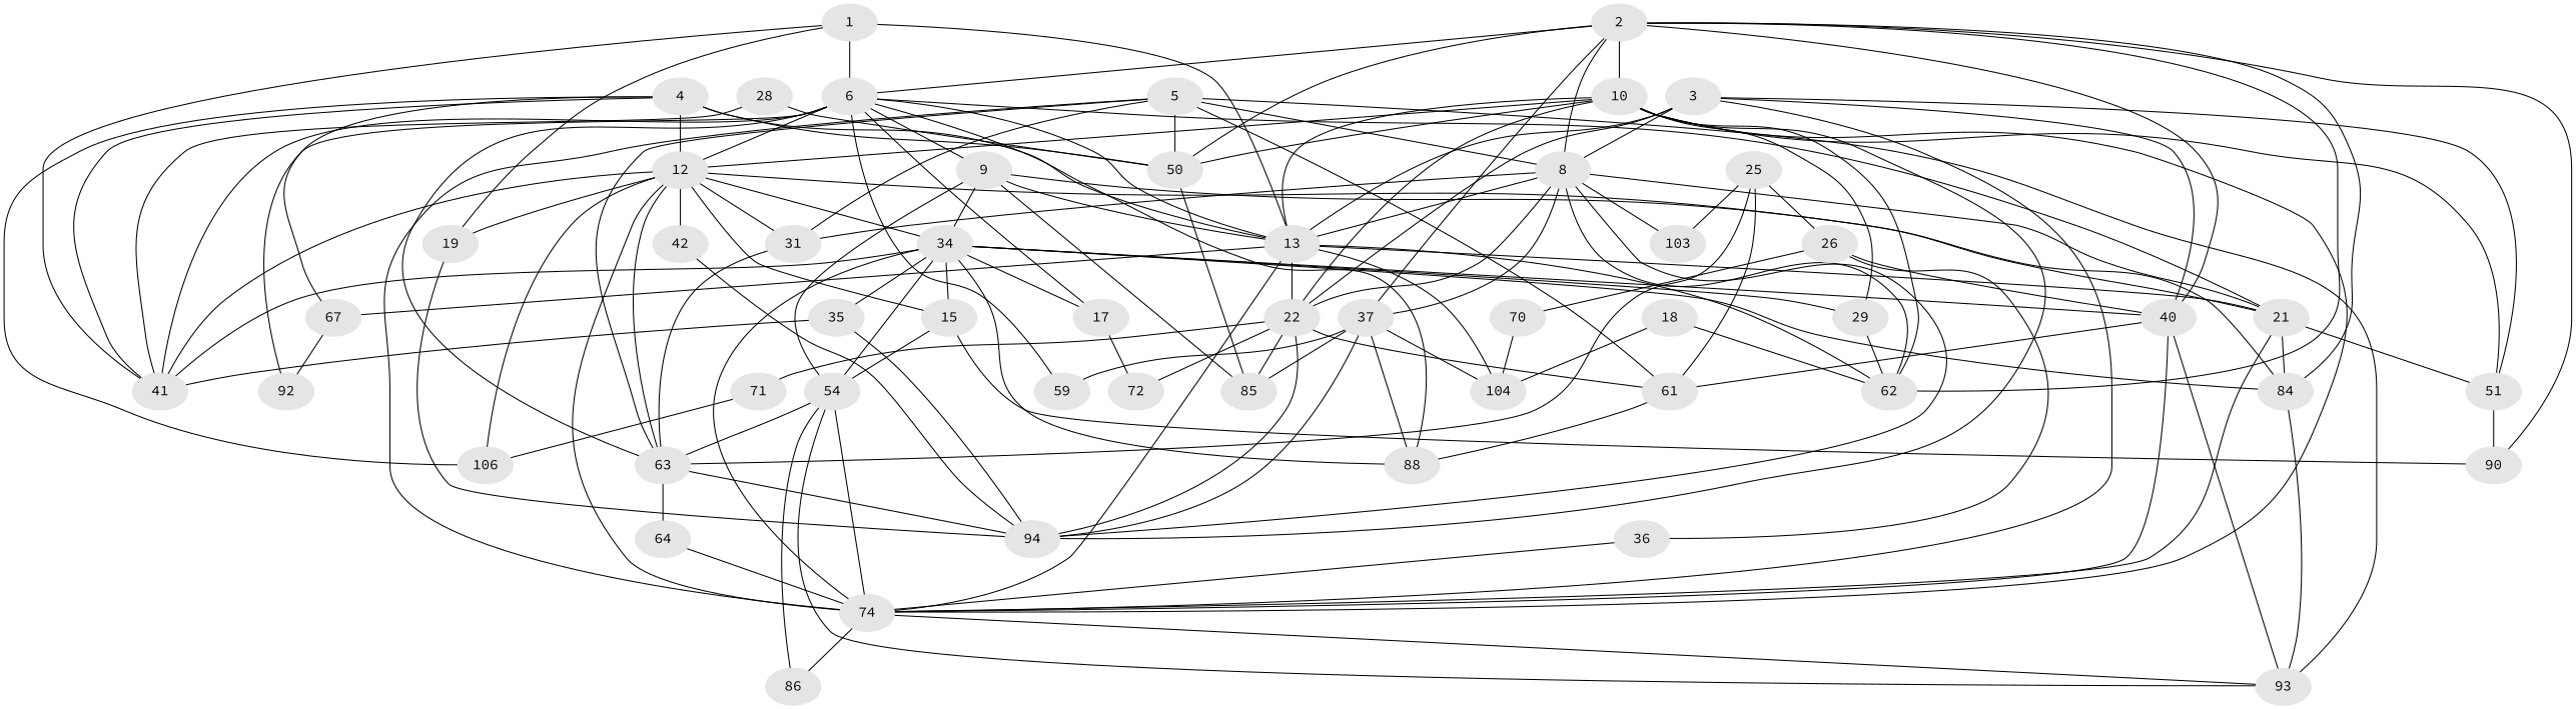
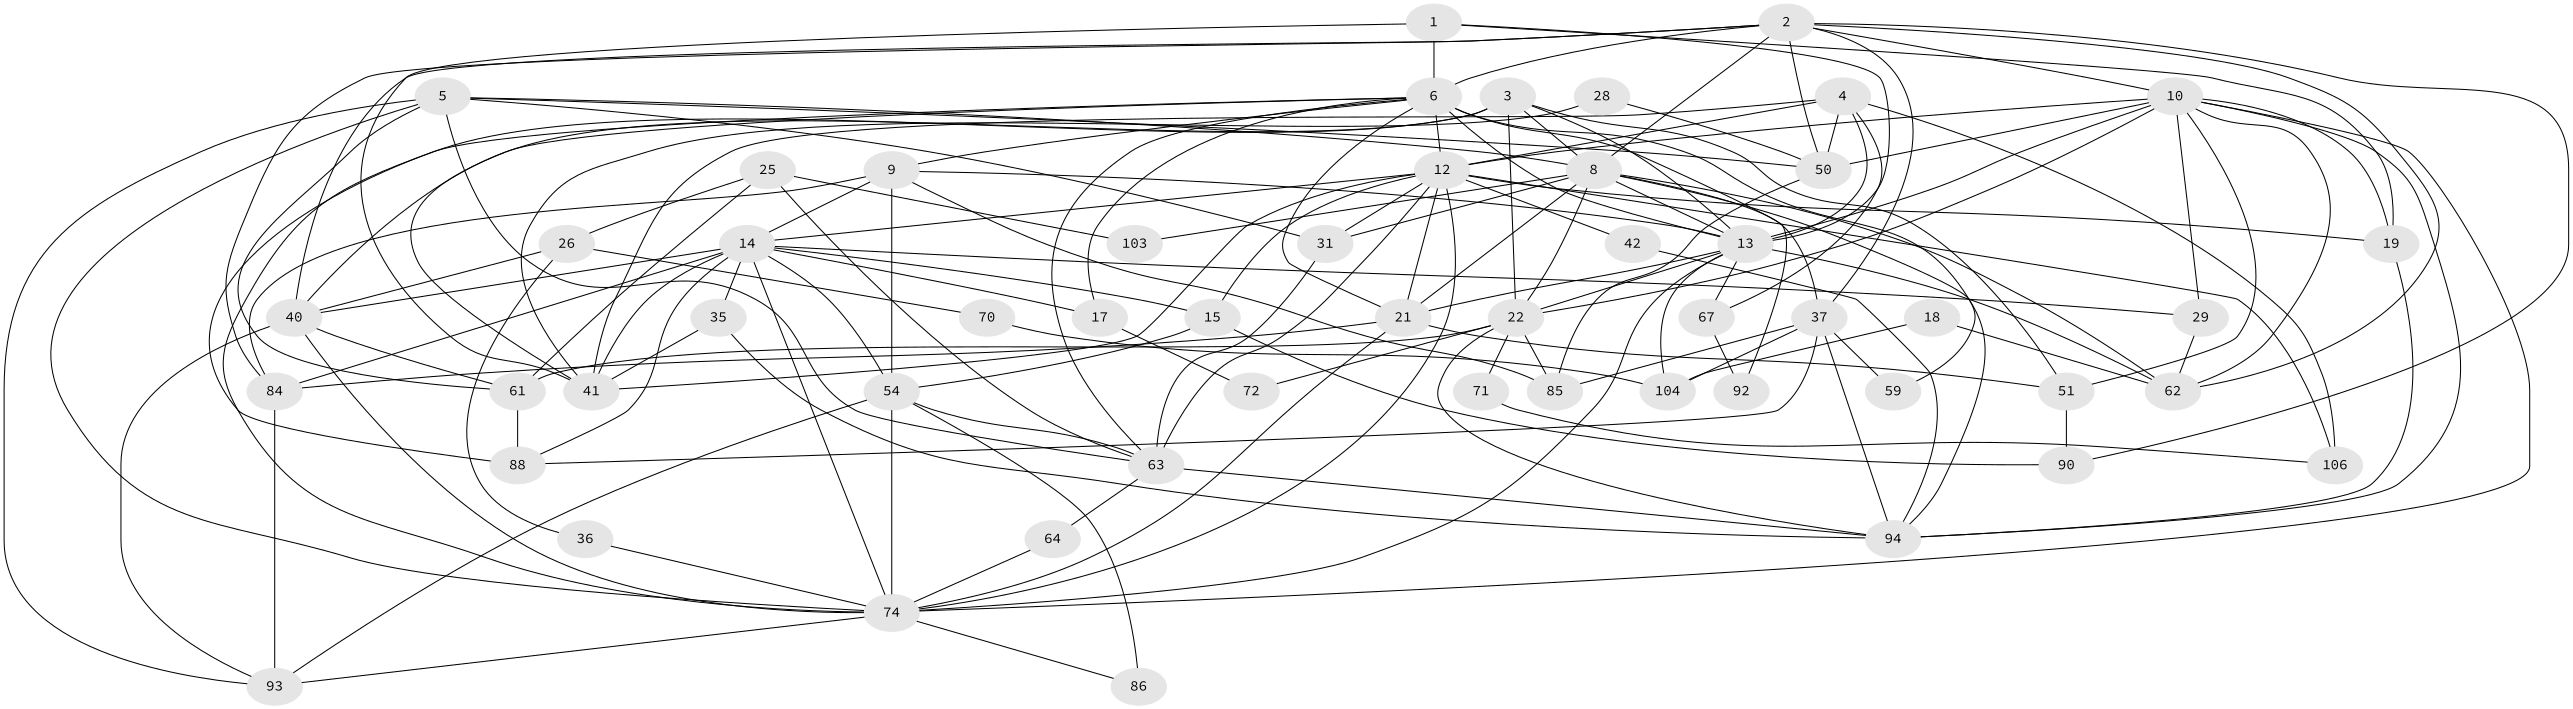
  graph {
    fontname="Source Code Pro"
    node [color=gray90 fontname="Source Code Pro" style=filled]
    edge [fontname="Source Code Pro"]
    1 [super="+99"]
    6 [super="+7+49"]
    13 [super="+78+77+55"]
    19
    41 [super="+52"]
    12 [super="+79+73+65+48"]
    63 [super="+68"]
    9 [super="+109+83"]
    17
    21 [super="+69"]
    59
    88
    92
    62
    22 [super="+80+24"]
    74 [super="+98+91"]
    67
    104
    94 [super="+96"]
    2 [super="+16+45"]
    8 [super="+47+11+82"]
    10 [super="+58+30+39+20"]
    37 [super="+87"]
    40 [super="+60+76"]
    50
    84 [super="+89"]
    90
    31
    103
    51
    29 [super="+53"]
    85
    61
    93
    3 [super="+23"]
    72
    71
    86
    4 [super="+32"]
    106
-   14 [super="+34" label=34]
+   14 [super="+34"]
    15
    42
    5 [super="+27+57"]
    64
    n46 [label=54 super="+46"]
    35 [super="+38"]
    18
    26 [super="+33"]
    36
    70
    25
    28
    1 -- 6 [weight=2]
    1 -- 13
    1 -- 19
    1 -- 41
    6 -- 13
    6 -- 41
    6 -- 12 [weight=2]
    6 -- 63
    6 -- 9
    6 -- 17
    6 -- 21
    6 -- 59
    6 -- 88
    6 -- 92
    13 -- 21
    13 -- 62
    13 -- 22
    13 -- 74
    13 -- 67
    13 -- 104
    19 -- 94
    12 -- 19 [weight=2]
    12 -- 41
    12 -- 63
    12 -- 21
    12 -- 74 [weight=2]
    12 -- 31
    12 -- 106
    12 -- 14
    12 -- 15
    12 -- 42 [weight=2]
    63 -- 94
    63 -- 64
    9 -- 13
    9 -- 84
    9 -- 85
    9 -- 14
    9 -- n46 [weight=2]
    17 -- 72
    21 -- 74
    21 -- 84
    21 -- 51
    22 -- 94
    22 -- 85
    22 -- 61
    22 -- 72
    22 -- 71
    74 -- 93
    74 -- 86
    67 -- 92
    2 -- 6
    2 -- 62
    2 -- 8
    2 -- 10
    2 -- 37
    2 -- 40
    2 -- 50
    2 -- 84
    2 -- 90
    8 -- 13
    8 -- 21
    8 -- 62
    8 -- 22
    8 -- 94
    8 -- 37
    8 -- 31
    8 -- 103
    10 -- 13
+   10 -- 19
    10 -- 12
    10 -- 62
    10 -- 22 [weight=2]
    10 -- 74
    10 -- 94
    10 -- 50
    10 -- 51
    10 -- 29
    37 -- 59
    37 -- 88
    37 -- 104
    37 -- 94
    37 -- 85
    40 -- 74
    40 -- 61
    40 -- 93
    50 -- 85
    84 -- 93
    31 -- 63
    51 -- 90
    29 -- 62
    61 -- 88
    3 -- 13
    3 -- 22 [weight=2]
    3 -- 74
    3 -- 8
    3 -- 40
    3 -- 51
    71 -- 106
    4 -- 13
    4 -- 41
    4 -- 12 [weight=2]
    4 -- 67
    4 -- 50
    4 -- 106
    14 -- 41
    14 -- 17
    14 -- 88
    14 -- 74
    14 -- 40 [weight=2]
    14 -- 84
    14 -- 29
    14 -- 15
    14 -- n46
    14 -- 35 [weight=2]
    15 -- 90
    15 -- n46
    42 -- 94
    5 -- 63
    5 -- 74
    5 -- 8
    5 -- 50
    5 -- 31
    5 -- 61
    5 -- 93
    64 -- 74
    n46 -- 63
    n46 -- 74 [weight=2]
    n46 -- 93
    n46 -- 86
    35 -- 41
    35 -- 94
    18 -- 62
    18 -- 104
    26 -- 40
    26 -- 36
    26 -- 70
    36 -- 74
    70 -- 104
    25 -- 63
    25 -- 103
    25 -- 61
    25 -- 26
    28 -- 41
    28 -- 50
  }
